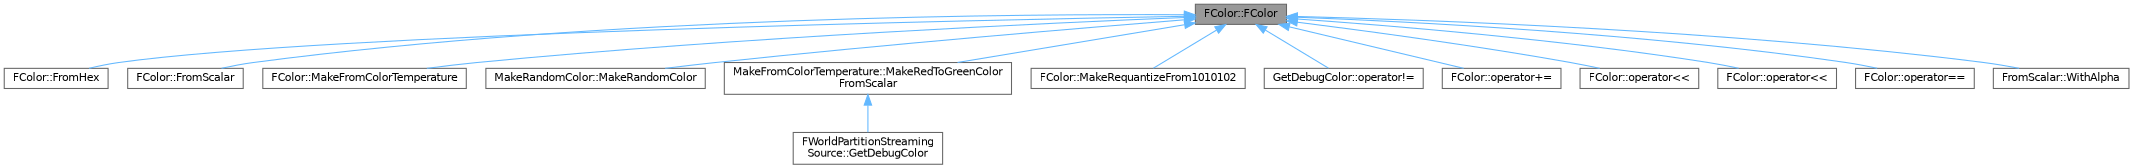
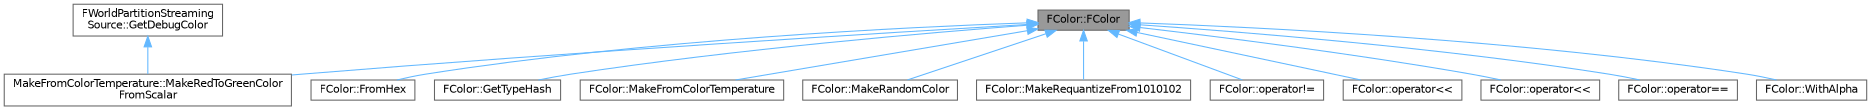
  digraph {
    rankdir=TB
    node [color=grey40 fillcolor=white fontname=Helvetica fontsize=10 shape=box style=filled]
    edge [color=steelblue1 dir=back fontname=Helvetica fontsize=10 labelfontname=Helvetica labelfontsize=10 style=solid]
    n1 [color=gray40 fillcolor=grey60 fontcolor=black height=0.2 label="FColor::FColor" width=0.4]
    n2 [height=0.2 label="FColor::FromHex" width=0.4]
-   n3 [height=0.2 label="FColor::FromScalar" width=0.4]
+   n3 [height=0.2 label="FColor::GetTypeHash" width=0.4]
    n4 [height=0.2 label="FColor::MakeFromColorTemperature" width=0.4]
-   n5 [height=0.2 label="MakeRandomColor::MakeRandomColor" width=0.4]
+   n5 [height=0.2 label="FColor::MakeRandomColor" width=0.4]
    n6 [height=0.2 label="MakeFromColorTemperature::MakeRedToGreenColor\lFromScalar" width=0.4]
    n7 [height=0.2 label="FColor::MakeRequantizeFrom1010102" width=0.4]
-   n8 [height=0.2 label="GetDebugColor::operator!=" width=0.4]
-   n9 [height=0.2 label="FColor::operator+=" width=0.4]
+   n8 [height=0.2 label="FColor::operator!=" width=0.4]
    n10 [height=0.2 label="FColor::operator\<\<" width=0.4]
    n11 [height=0.2 label="FColor::operator\<\<" width=0.4]
    n12 [height=0.2 label="FColor::operator==" width=0.4]
-   n13 [height=0.2 label="FromScalar::WithAlpha" width=0.4]
+   n13 [height=0.2 label="FColor::WithAlpha" width=0.4]
    n14 [height=0.2 label="FWorldPartitionStreaming\lSource::GetDebugColor" width=0.4]
    n1 -> n2
    n1 -> n3
    n1 -> n4
    n1 -> n5
    n1 -> n6
    n1 -> n7
    n1 -> n8
-   n1 -> n9
    n1 -> n10
    n1 -> n11
    n1 -> n12
    n1 -> n13
-   n6 -> n14
+   n14 -> n6
  }
